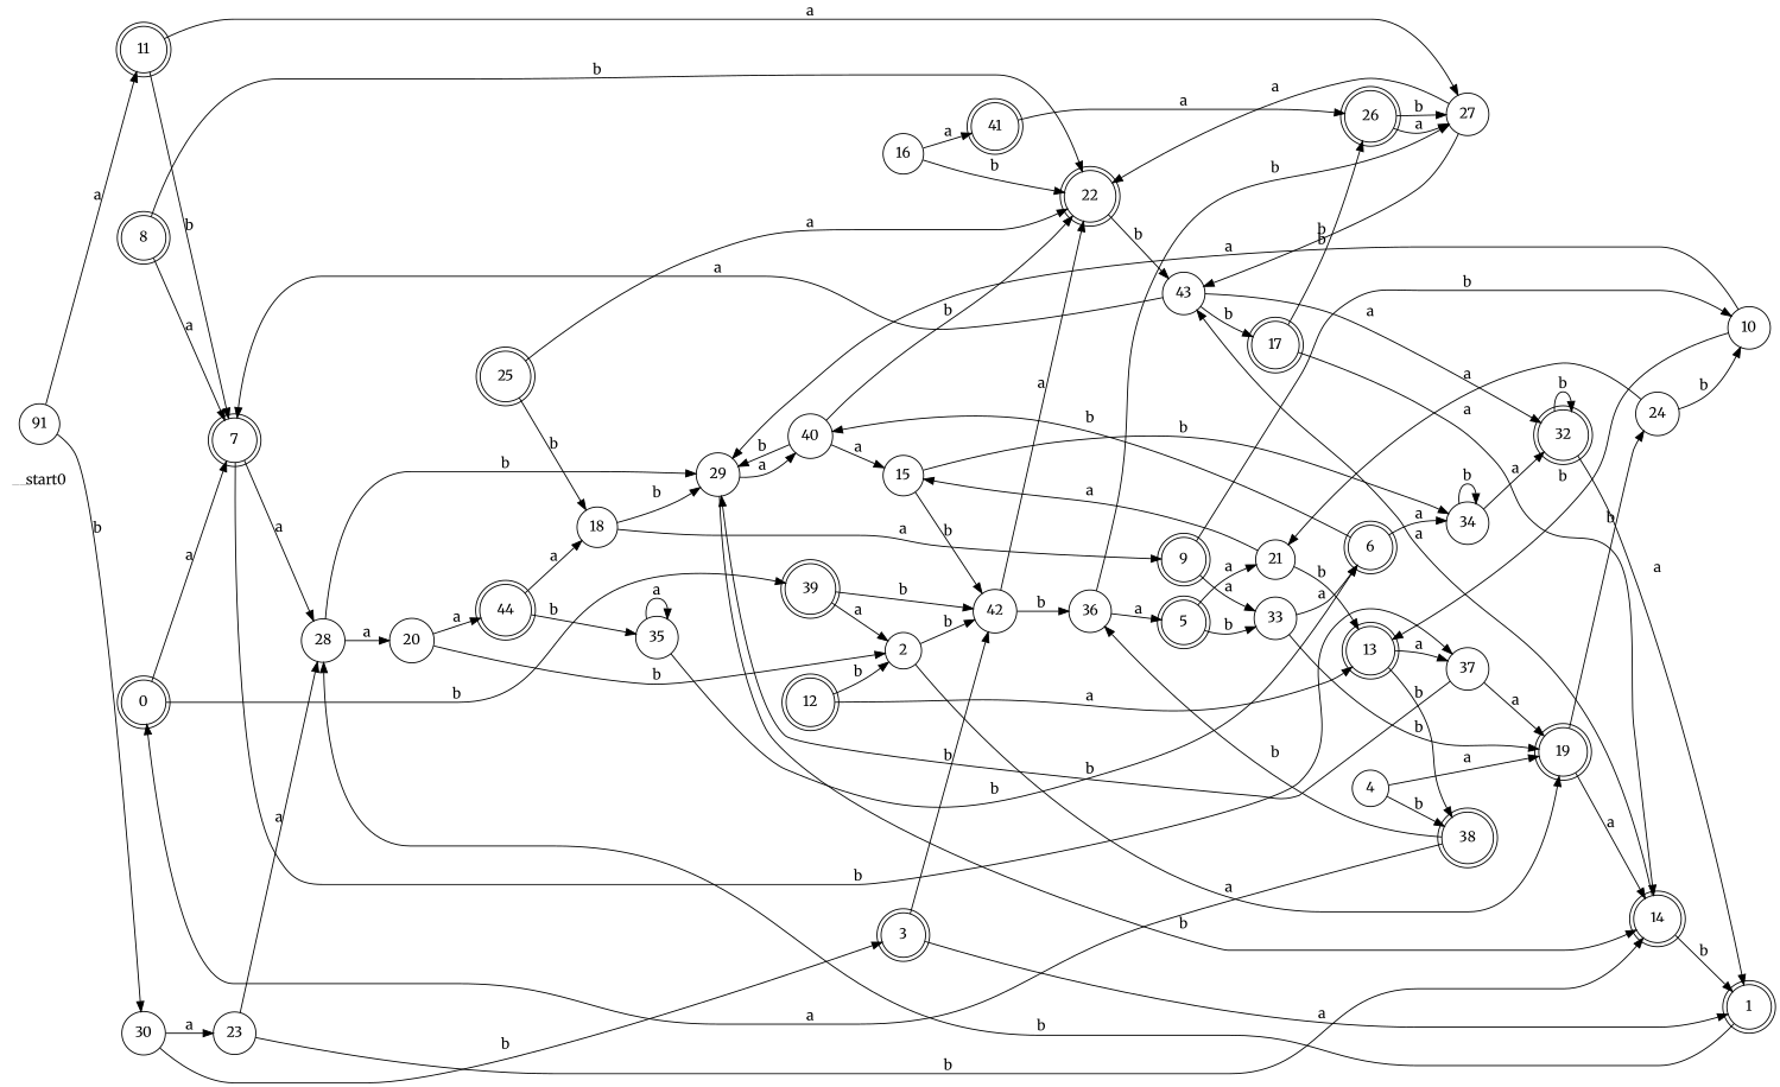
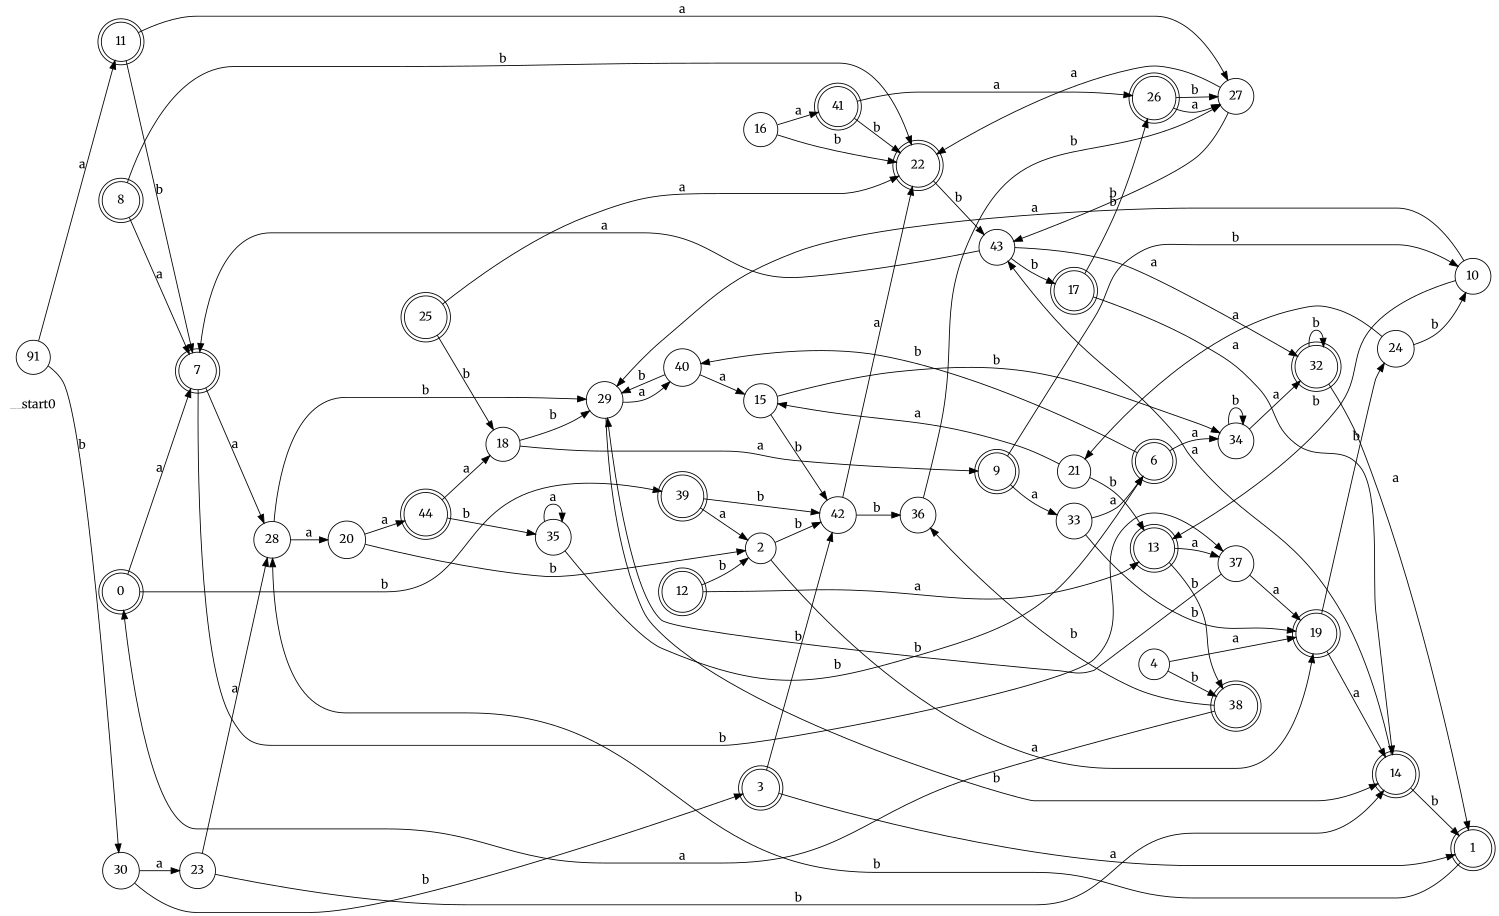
  digraph {
    fontname=Merriweather
    rankdir=LR
    node [fontname=Merriweather shape=circle color=black fillcolor=white style=filled]
    edge [fontname=Merriweather]
    __start0 [shape=none color="" fillcolor="" style=""]
    n2 [label=0 shape=doublecircle style="rounded,filled"]
    n3 [label=7 shape=doublecircle style="rounded,filled"]
    n4 [label=39 shape=doublecircle style="rounded,filled"]
    n5 [label=28]
    n6 [label=37]
    n7 [label=2]
    n8 [label=42]
    n9 [label=1 shape=doublecircle style="rounded,filled"]
    n10 [label=29]
    n11 [label=20]
    n12 [label=40]
    n13 [label=14 shape=doublecircle style="rounded,filled"]
    n14 [label=19 shape=doublecircle style="rounded,filled"]
    n15 [label=24]
    n16 [label=22 shape=doublecircle style="rounded,filled"]
    n17 [label=36]
    n18 [label=3 shape=doublecircle style="rounded,filled"]
    n19 [label=4]
    n20 [label=38 shape=doublecircle style="rounded,filled"]
-   n21 [label=5 shape=doublecircle style="rounded,filled"]
    n22 [label=21]
    n23 [label=33]
    n24 [label=13 shape=doublecircle style="rounded,filled"]
    n25 [label=15]
    n26 [label=6 shape=doublecircle style="rounded,filled"]
    n27 [label=34]
    n28 [label=32 shape=doublecircle style="rounded,filled"]
    n29 [label=8 shape=doublecircle style="rounded,filled"]
    n30 [label=43]
    n31 [label=9 shape=doublecircle style="rounded,filled"]
    n32 [label=10]
    n33 [label=11 shape=doublecircle style="rounded,filled"]
    n34 [label=27]
    n35 [label=12 shape=doublecircle style="rounded,filled"]
    n36 [label=17 shape=doublecircle style="rounded,filled"]
    n37 [label=16]
    n38 [label=41 shape=doublecircle style="rounded,filled"]
    n39 [label=26 shape=doublecircle style="rounded,filled"]
    n40 [label=18]
    n41 [label=44 shape=doublecircle style="rounded,filled"]
    n42 [label=35]
    n43 [label=23]
    n44 [label=25 shape=doublecircle style="rounded,filled"]
    n45 [label=30]
    n46 [label=91]
    n2 -> n3 [label=a]
    n2 -> n4 [label=b]
    n3 -> n5 [label=a]
    n3 -> n6 [label=b]
    n4 -> n7 [label=a]
    n4 -> n8 [label=b]
    n5 -> n10 [label=b]
    n5 -> n11 [label=a]
    n6 -> n10 [label=b]
    n6 -> n14 [label=a]
    n7 -> n8 [label=b]
    n7 -> n14 [label=a]
    n8 -> n16 [label=a]
    n8 -> n17 [label=b]
    n9 -> n5 [label=b]
    n10 -> n12 [label=a]
    n10 -> n13 [label=b]
    n11 -> n7 [label=b]
    n11 -> n41 [label=a]
    n12 -> n10 [label=b]
    n12 -> n25 [label=a]
    n13 -> n9 [label=b]
    n13 -> n30 [label=a]
    n14 -> n13 [label=a]
    n14 -> n15 [label=b]
    n15 -> n22 [label=a]
    n15 -> n32 [label=b]
    n16 -> n30 [label=b]
-   n17 -> n21 [label=a]
    n17 -> n34 [label=b]
    n18 -> n8 [label=b]
    n18 -> n9 [label=a]
    n19 -> n14 [label=a]
    n19 -> n20 [label=b]
    n20 -> n2 [label=a]
    n20 -> n17 [label=b]
-   n21 -> n22 [label=a]
-   n21 -> n23 [label=b]
    n22 -> n24 [label=b]
    n22 -> n25 [label=a]
    n23 -> n14 [label=b]
    n23 -> n26 [label=a]
    n24 -> n6 [label=a]
    n24 -> n20 [label=b]
    n25 -> n8 [label=b]
    n25 -> n27 [label=b]
    n26 -> n12 [label=b]
    n26 -> n27 [label=a]
    n27 -> n27 [label=b]
    n27 -> n28 [label=a]
    n28 -> n9 [label=a]
    n28 -> n28 [label=b]
    n29 -> n3 [label=a]
    n29 -> n16 [label=b]
    n30 -> n3 [label=a]
    n30 -> n28 [label=a]
    n30 -> n36 [label=b]
    n31 -> n23 [label=a]
    n31 -> n32 [label=b]
    n32 -> n10 [label=a]
    n32 -> n24 [label=b]
    n33 -> n3 [label=b]
    n33 -> n34 [label=a]
    n34 -> n16 [label=a]
    n34 -> n30 [label=b]
    n35 -> n7 [label=b]
    n35 -> n24 [label=a]
    n36 -> n13 [label=a]
    n36 -> n39 [label=b]
    n37 -> n16 [label=b]
    n37 -> n38 [label=a]
-   n12 -> n16 [label=b]
+   n38 -> n16 [label=b]
    n38 -> n39 [label=a]
    n39 -> n34 [label=a]
    n39 -> n34 [label=b]
    n40 -> n10 [label=b]
    n40 -> n31 [label=a]
    n41 -> n40 [label=a]
    n41 -> n42 [label=b]
    n42 -> n26 [label=b]
    n42 -> n42 [label=a]
    n43 -> n5 [label=a]
    n43 -> n13 [label=b]
    n44 -> n16 [label=a]
    n44 -> n40 [label=b]
    n45 -> n18 [label=b]
    n45 -> n43 [label=a]
    n46 -> n33 [label=a]
    n46 -> n45 [label=b]
  }
